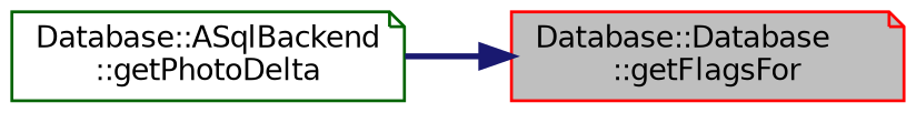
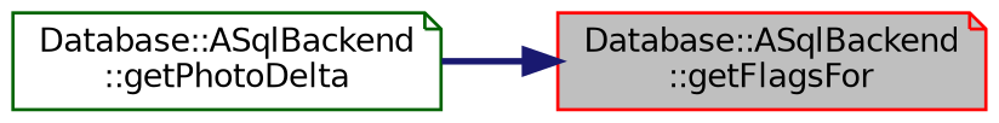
  digraph {
    rankdir=RL
    node [fontname=Helvetica fontsize=10 shape=note style=filled]
-   n1 [color=red fillcolor=grey75 fontcolor=black height=0.2 label="Database::Database\l::getFlagsFor" width=0.4]
+   n1 [color=red fillcolor=grey75 fontcolor=black height=0.2 label="Database::ASqlBackend\l::getFlagsFor" width=0.4]
    n2 [color=darkgreen fillcolor=white height=0.2 label="Database::ASqlBackend\l::getPhotoDelta" width=0.4]
    n1 -> n2 [color=midnightblue dir=back fontname=Helvetica fontsize=10 labelfontname=Helvetica labelfontsize=10 style=bold]
  }
